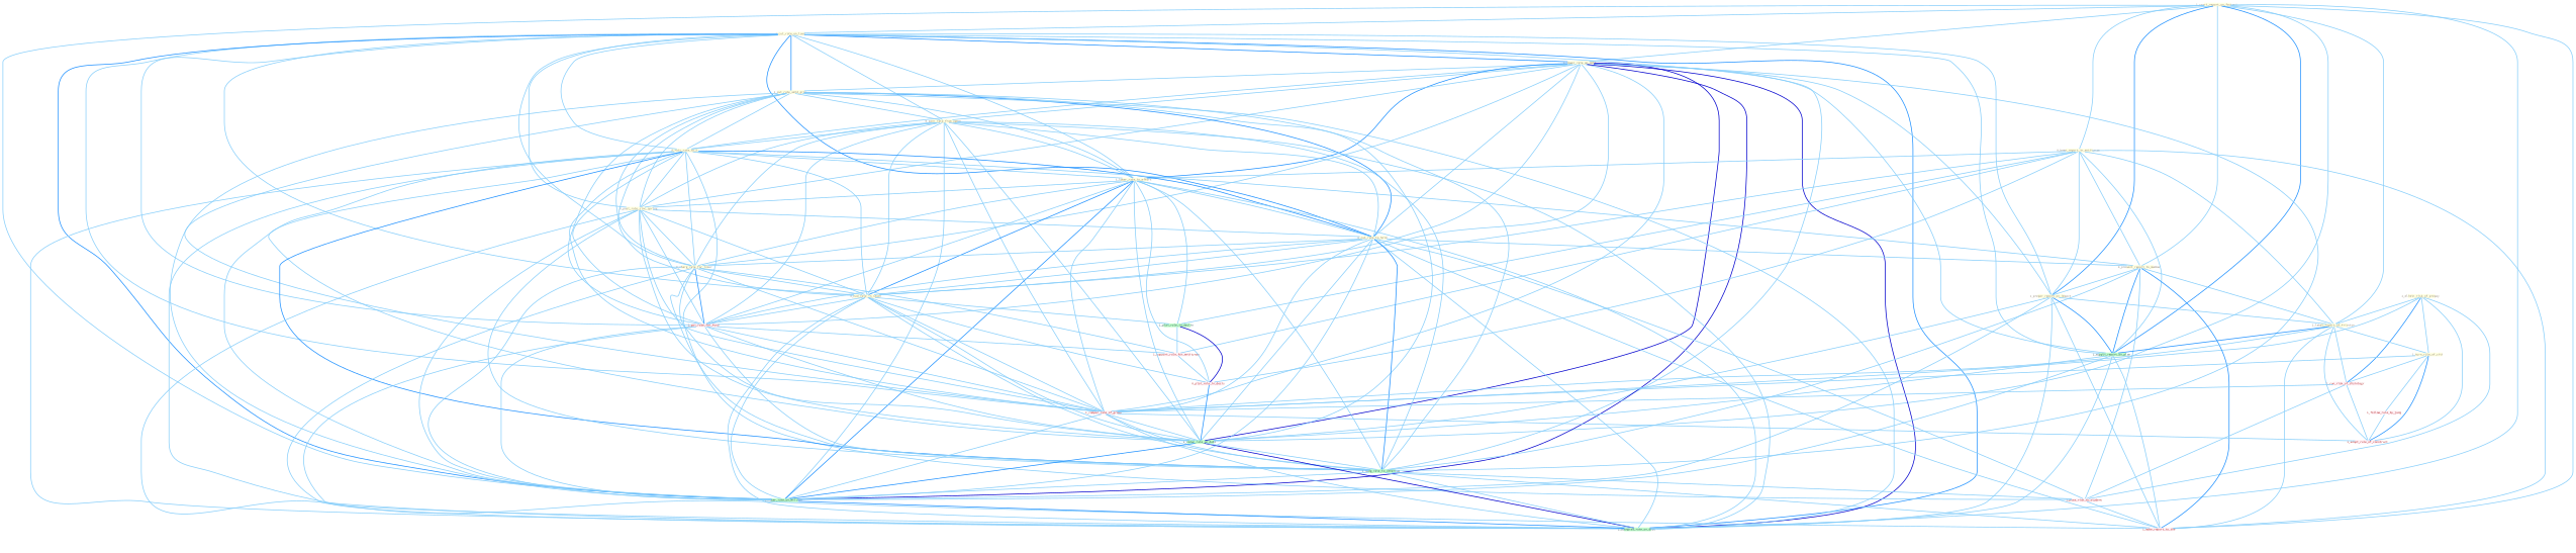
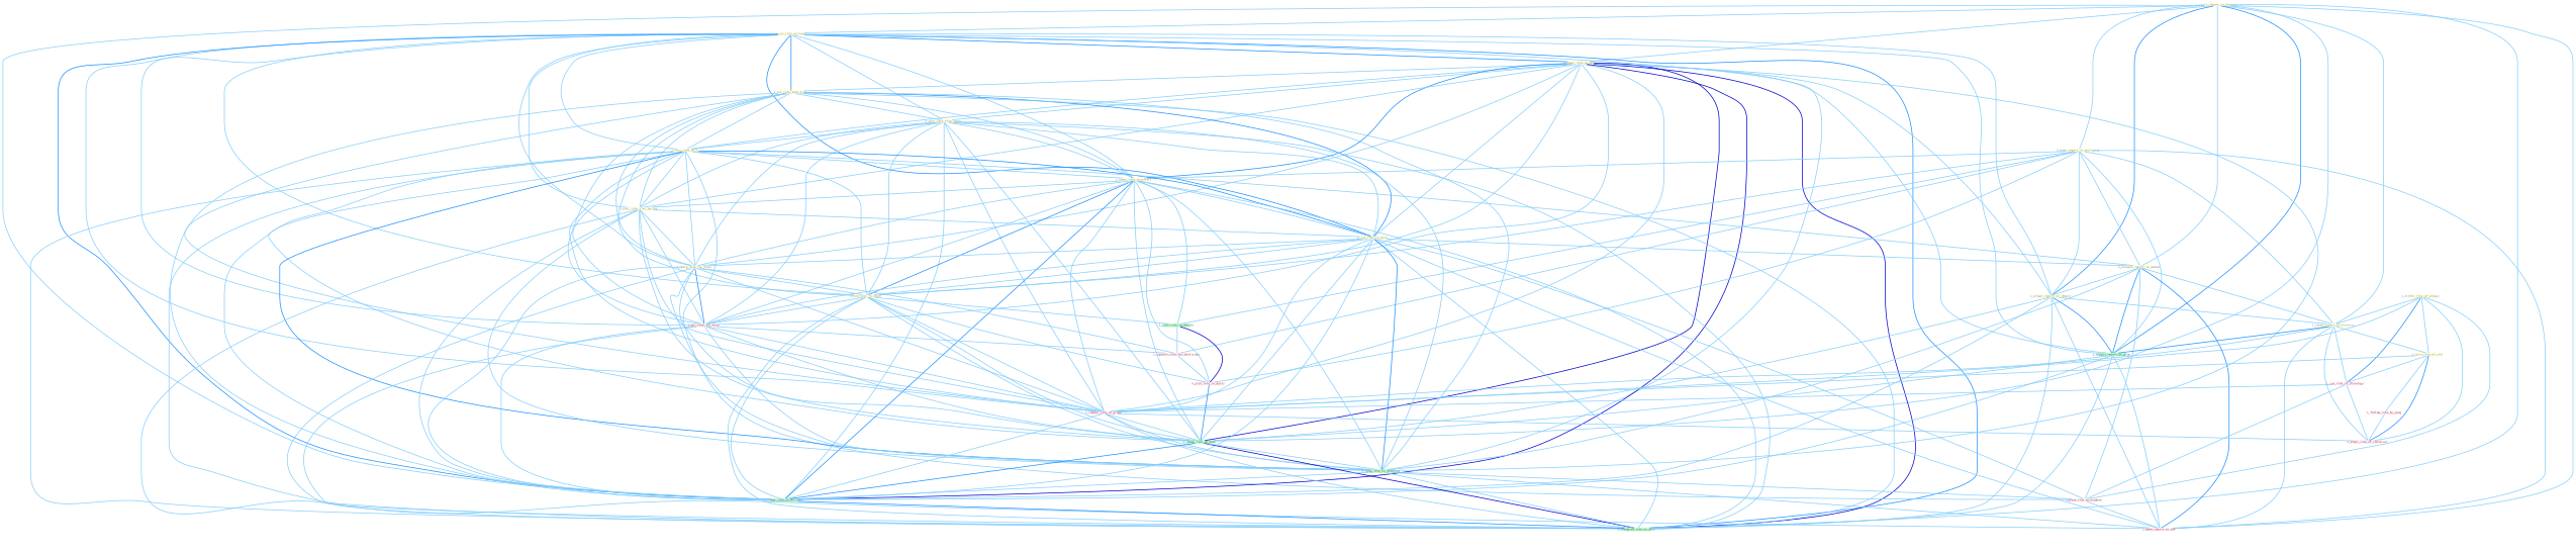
  graph {
    fontname="Source Code Pro"
    node [color="#ffffe0" fixedsize=true fontcolor="#8b7d6b" fontname="Source Code Pro" fontsize=4 shape=polygon style=filled]
    edge [color="#87cefa" fontname="Source Code Pro" w=1]
    "1_carri_report_on_factori " [height=.06 width=.5]
    "1_cut_rate_on_loan " [height=.06 width=.5]
    "1_lower_rate_on_debt " [height=.06 width=.5]
    "0_cut_rate_amid_grow " [height=.06 width=.5]
    "0_been_report_in_entitynam " [height=.06 width=.5]
    "0_earn_rate_from_agenc " [height=.06 width=.5]
    "0_rais_rate_to_% " [height=.06 width=.5]
    "1_elimin_risk_of_prepay " [height=.06 width=.5]
    "0_lower_rate_in_effort " [height=.06 width=.5]
    "0_post_rate_sinc_spring " [height=.06 width=.5]
    "0_cut_rate_to_hold " [height=.06 width=.5]
    "0_present_report_to_member " [height=.06 width=.5]
    "1_prepar_report_on_impact " [height=.06 width=.5]
    "0_charg_rate_for_insur " [height=.06 width=.5]
    "1_label_report_of_friction " [height=.06 width=.5]
    "0_had_rate_in_studi " [height=.06 width=.5]
    "1_turn_rule_of_citi " [height=.06 width=.5]
    "1_run_risk_of_disintegr " [color="#fff0f5" fontcolor="#b22222" height=.06 width=.5]
    "1_pai_rate_for_fund " [color="#fff0f5" fontcolor="#b22222" height=.06 width=.5]
    "1_follow_rule_by_judg " [color="#fff0f5" fontcolor="#b22222" height=.06 width=.5]
    "1_compar_rate_of_group " [color="#fff0f5" fontcolor="#b22222" height=.06 width=.5]
    "1_support_role_for_entitynam " [color="#fff0f5" fontcolor="#b22222" height=.06 width=.5]
    "1_pose_risk_to_student " [color="#fff0f5" fontcolor="#b22222" height=.06 width=.5]
    "0_plai_role_in_decis " [color="#fff0f5" fontcolor="#b22222" height=.06 width=.5]
    "1_adopt_rule_of_construct " [color="#fff0f5" fontcolor="#b22222" height=.06 width=.5]
    "1_make_report_to_the " [color="#fff0f5" fontcolor="#b22222" height=.06 width=.5]
    "1_suppli_report_on_plan " [color="#BDFCC9" fontcolor="#2f4f4f" height=.06 width=.5]
    "1_reduc_rate_on_debt " [color="#BDFCC9" fontcolor="#2f4f4f" height=.06 width=.5]
    "1_lower_rate_on_million " [color="#BDFCC9" fontcolor="#2f4f4f" height=.06 width=.5]
    "1_downgrad_rate_on_debt " [color="#BDFCC9" fontcolor="#2f4f4f" height=.06 width=.5]
    "0_nudg_rate_to_othernum " [color="#BDFCC9" fontcolor="#2f4f4f" height=.06 width=.5]
    "1_plai_role_in_declin " [color="#BDFCC9" fontcolor="#2f4f4f" height=.06 width=.5]
    subgraph sub_1 {
      "1_carri_report_on_factori "
      "1_cut_rate_on_loan "
      "1_lower_rate_on_debt "
      "0_cut_rate_amid_grow "
      "0_been_report_in_entitynam "
      "0_earn_rate_from_agenc "
      "0_rais_rate_to_% "
      "1_elimin_risk_of_prepay "
      "0_lower_rate_in_effort "
      "0_post_rate_sinc_spring "
      "0_cut_rate_to_hold "
      "0_present_report_to_member "
      "1_prepar_report_on_impact "
      "0_charg_rate_for_insur "
      "1_label_report_of_friction "
      "0_had_rate_in_studi "
      "1_turn_rule_of_citi "
    }
    subgraph sub_2 {
      "1_run_risk_of_disintegr "
      "1_pai_rate_for_fund "
      "1_follow_rule_by_judg "
      "1_compar_rate_of_group "
      "1_support_role_for_entitynam "
      "1_pose_risk_to_student "
      "0_plai_role_in_decis "
      "1_adopt_rule_of_construct "
      "1_make_report_to_the "
    }
    "1_carri_report_on_factori " -- "1_cut_rate_on_loan "
    "1_carri_report_on_factori " -- "1_lower_rate_on_debt "
    "1_carri_report_on_factori " -- "0_been_report_in_entitynam "
    "1_carri_report_on_factori " -- "0_present_report_to_member "
    "1_carri_report_on_factori " -- "1_prepar_report_on_impact " [color="#1e90ff" w=2]
    "1_carri_report_on_factori " -- "1_label_report_of_friction "
    "1_carri_report_on_factori " -- "1_make_report_to_the "
    "1_carri_report_on_factori " -- "1_suppli_report_on_plan " [color="#1e90ff" w=2]
    "1_carri_report_on_factori " -- "1_reduc_rate_on_debt "
    "1_carri_report_on_factori " -- "1_lower_rate_on_million "
    "1_carri_report_on_factori " -- "1_downgrad_rate_on_debt "
    "1_cut_rate_on_loan " -- "1_lower_rate_on_debt " [color="#1e90ff" w=2]
    "1_cut_rate_on_loan " -- "0_cut_rate_amid_grow " [color="#1e90ff" w=2]
    "1_cut_rate_on_loan " -- "0_earn_rate_from_agenc "
    "1_cut_rate_on_loan " -- "0_rais_rate_to_% "
    "1_cut_rate_on_loan " -- "0_lower_rate_in_effort "
    "1_cut_rate_on_loan " -- "0_post_rate_sinc_spring "
    "1_cut_rate_on_loan " -- "0_cut_rate_to_hold " [color="#1e90ff" w=2]
    "1_cut_rate_on_loan " -- "1_prepar_report_on_impact "
    "1_cut_rate_on_loan " -- "0_charg_rate_for_insur "
    "1_cut_rate_on_loan " -- "0_had_rate_in_studi "
    "1_cut_rate_on_loan " -- "1_pai_rate_for_fund "
    "1_cut_rate_on_loan " -- "1_compar_rate_of_group "
    "1_cut_rate_on_loan " -- "1_suppli_report_on_plan "
    "1_cut_rate_on_loan " -- "1_lower_rate_on_million " [color="#1e90ff" w=2]
    "1_cut_rate_on_loan " -- "1_downgrad_rate_on_debt " [color="#1e90ff" w=2]
    "1_cut_rate_on_loan " -- "0_nudg_rate_to_othernum "
    "1_lower_rate_on_debt " -- "0_cut_rate_amid_grow "
    "1_lower_rate_on_debt " -- "0_earn_rate_from_agenc "
    "1_lower_rate_on_debt " -- "0_rais_rate_to_% "
    "1_lower_rate_on_debt " -- "0_lower_rate_in_effort " [color="#1e90ff" w=2]
    "1_lower_rate_on_debt " -- "0_post_rate_sinc_spring "
    "1_lower_rate_on_debt " -- "0_cut_rate_to_hold "
    "1_lower_rate_on_debt " -- "1_prepar_report_on_impact "
    "1_lower_rate_on_debt " -- "0_charg_rate_for_insur "
    "1_lower_rate_on_debt " -- "0_had_rate_in_studi "
    "1_lower_rate_on_debt " -- "1_pai_rate_for_fund "
    "1_lower_rate_on_debt " -- "1_compar_rate_of_group "
    "1_lower_rate_on_debt " -- "1_suppli_report_on_plan "
    "1_lower_rate_on_debt " -- "1_reduc_rate_on_debt " [color="#0000cd" w=3]
    "1_lower_rate_on_debt " -- "1_lower_rate_on_million " [color="#0000cd" w=3]
    "1_lower_rate_on_debt " -- "1_downgrad_rate_on_debt " [color="#0000cd" w=3]
    "1_lower_rate_on_debt " -- "0_nudg_rate_to_othernum "
    "0_cut_rate_amid_grow " -- "0_earn_rate_from_agenc "
    "0_cut_rate_amid_grow " -- "0_rais_rate_to_% "
    "0_cut_rate_amid_grow " -- "0_lower_rate_in_effort "
    "0_cut_rate_amid_grow " -- "0_post_rate_sinc_spring "
    "0_cut_rate_amid_grow " -- "0_cut_rate_to_hold " [color="#1e90ff" w=2]
    "0_cut_rate_amid_grow " -- "0_charg_rate_for_insur "
    "0_cut_rate_amid_grow " -- "0_had_rate_in_studi "
    "0_cut_rate_amid_grow " -- "1_pai_rate_for_fund "
    "0_cut_rate_amid_grow " -- "1_compar_rate_of_group "
-   "0_cut_rate_amid_grow " -- "1_reduc_rate_on_debt "
    "0_cut_rate_amid_grow " -- "1_lower_rate_on_million "
    "0_cut_rate_amid_grow " -- "1_downgrad_rate_on_debt "
    "0_cut_rate_amid_grow " -- "0_nudg_rate_to_othernum "
    "0_been_report_in_entitynam " -- "0_lower_rate_in_effort "
    "0_been_report_in_entitynam " -- "0_present_report_to_member "
    "0_been_report_in_entitynam " -- "1_prepar_report_on_impact "
    "0_been_report_in_entitynam " -- "1_label_report_of_friction "
    "0_been_report_in_entitynam " -- "0_had_rate_in_studi "
    "0_been_report_in_entitynam " -- "1_support_role_for_entitynam "
    "0_been_report_in_entitynam " -- "0_plai_role_in_decis "
    "0_been_report_in_entitynam " -- "1_make_report_to_the "
    "0_been_report_in_entitynam " -- "1_suppli_report_on_plan "
    "0_been_report_in_entitynam " -- "1_plai_role_in_declin "
    "0_earn_rate_from_agenc " -- "0_rais_rate_to_% "
    "0_earn_rate_from_agenc " -- "0_lower_rate_in_effort "
    "0_earn_rate_from_agenc " -- "0_post_rate_sinc_spring "
    "0_earn_rate_from_agenc " -- "0_cut_rate_to_hold "
    "0_earn_rate_from_agenc " -- "0_charg_rate_for_insur "
    "0_earn_rate_from_agenc " -- "0_had_rate_in_studi "
    "0_earn_rate_from_agenc " -- "1_pai_rate_for_fund "
    "0_earn_rate_from_agenc " -- "1_compar_rate_of_group "
    "0_earn_rate_from_agenc " -- "1_reduc_rate_on_debt "
    "0_earn_rate_from_agenc " -- "1_lower_rate_on_million "
    "0_earn_rate_from_agenc " -- "1_downgrad_rate_on_debt "
    "0_earn_rate_from_agenc " -- "0_nudg_rate_to_othernum "
    "0_rais_rate_to_% " -- "0_lower_rate_in_effort "
    "0_rais_rate_to_% " -- "0_post_rate_sinc_spring "
    "0_rais_rate_to_% " -- "0_cut_rate_to_hold " [color="#1e90ff" w=2]
    "0_rais_rate_to_% " -- "0_present_report_to_member "
    "0_rais_rate_to_% " -- "0_charg_rate_for_insur "
    "0_rais_rate_to_% " -- "0_had_rate_in_studi "
    "0_rais_rate_to_% " -- "1_pai_rate_for_fund "
    "0_rais_rate_to_% " -- "1_compar_rate_of_group "
    "0_rais_rate_to_% " -- "1_pose_risk_to_student "
    "0_rais_rate_to_% " -- "1_make_report_to_the "
    "0_rais_rate_to_% " -- "1_reduc_rate_on_debt "
    "0_rais_rate_to_% " -- "1_lower_rate_on_million "
    "0_rais_rate_to_% " -- "1_downgrad_rate_on_debt "
    "0_rais_rate_to_% " -- "0_nudg_rate_to_othernum " [color="#1e90ff" w=2]
    "1_elimin_risk_of_prepay " -- "1_label_report_of_friction "
    "1_elimin_risk_of_prepay " -- "1_turn_rule_of_citi "
    "1_elimin_risk_of_prepay " -- "1_run_risk_of_disintegr " [color="#1e90ff" w=2]
    "1_elimin_risk_of_prepay " -- "1_compar_rate_of_group "
    "1_elimin_risk_of_prepay " -- "1_pose_risk_to_student "
    "1_elimin_risk_of_prepay " -- "1_adopt_rule_of_construct "
    "0_lower_rate_in_effort " -- "0_post_rate_sinc_spring "
    "0_lower_rate_in_effort " -- "0_cut_rate_to_hold "
    "0_lower_rate_in_effort " -- "0_charg_rate_for_insur "
    "0_lower_rate_in_effort " -- "0_had_rate_in_studi " [color="#1e90ff" w=2]
    "0_lower_rate_in_effort " -- "1_pai_rate_for_fund "
    "0_lower_rate_in_effort " -- "1_compar_rate_of_group "
    "0_lower_rate_in_effort " -- "0_plai_role_in_decis "
    "0_lower_rate_in_effort " -- "1_reduc_rate_on_debt "
    "0_lower_rate_in_effort " -- "1_lower_rate_on_million " [color="#1e90ff" w=2]
    "0_lower_rate_in_effort " -- "1_downgrad_rate_on_debt "
    "0_lower_rate_in_effort " -- "0_nudg_rate_to_othernum "
    "0_lower_rate_in_effort " -- "1_plai_role_in_declin "
    "0_post_rate_sinc_spring " -- "0_cut_rate_to_hold "
    "0_post_rate_sinc_spring " -- "0_charg_rate_for_insur "
-   "0_post_rate_sinc_spring " -- "0_had_rate_in_studi "
    "0_post_rate_sinc_spring " -- "1_pai_rate_for_fund "
    "0_post_rate_sinc_spring " -- "1_compar_rate_of_group "
    "0_post_rate_sinc_spring " -- "1_reduc_rate_on_debt "
    "0_post_rate_sinc_spring " -- "1_lower_rate_on_million "
    "0_post_rate_sinc_spring " -- "1_downgrad_rate_on_debt "
    "0_post_rate_sinc_spring " -- "0_nudg_rate_to_othernum "
    "0_cut_rate_to_hold " -- "0_present_report_to_member "
    "0_cut_rate_to_hold " -- "0_charg_rate_for_insur "
    "0_cut_rate_to_hold " -- "0_had_rate_in_studi "
    "0_cut_rate_to_hold " -- "1_pai_rate_for_fund "
    "0_cut_rate_to_hold " -- "1_compar_rate_of_group "
    "0_cut_rate_to_hold " -- "1_pose_risk_to_student "
    "0_cut_rate_to_hold " -- "1_make_report_to_the "
    "0_cut_rate_to_hold " -- "1_reduc_rate_on_debt "
    "0_cut_rate_to_hold " -- "1_lower_rate_on_million "
    "0_cut_rate_to_hold " -- "1_downgrad_rate_on_debt "
    "0_cut_rate_to_hold " -- "0_nudg_rate_to_othernum " [color="#1e90ff" w=2]
    "0_present_report_to_member " -- "1_prepar_report_on_impact "
    "0_present_report_to_member " -- "1_label_report_of_friction "
    "0_present_report_to_member " -- "1_pose_risk_to_student "
    "0_present_report_to_member " -- "1_make_report_to_the " [color="#1e90ff" w=2]
    "0_present_report_to_member " -- "1_suppli_report_on_plan " [color="#1e90ff"]
    "0_present_report_to_member " -- "0_nudg_rate_to_othernum "
    "1_prepar_report_on_impact " -- "1_label_report_of_friction "
    "1_prepar_report_on_impact " -- "1_make_report_to_the "
    "1_prepar_report_on_impact " -- "1_suppli_report_on_plan " [color="#1e90ff" w=2]
    "1_prepar_report_on_impact " -- "1_reduc_rate_on_debt "
    "1_prepar_report_on_impact " -- "1_lower_rate_on_million "
    "1_prepar_report_on_impact " -- "1_downgrad_rate_on_debt "
    "0_charg_rate_for_insur " -- "0_had_rate_in_studi "
    "0_charg_rate_for_insur " -- "1_pai_rate_for_fund " [color="#1e90ff" w=2]
    "0_charg_rate_for_insur " -- "1_compar_rate_of_group "
    "0_charg_rate_for_insur " -- "1_support_role_for_entitynam "
    "0_charg_rate_for_insur " -- "1_reduc_rate_on_debt "
    "0_charg_rate_for_insur " -- "1_lower_rate_on_million "
    "0_charg_rate_for_insur " -- "1_downgrad_rate_on_debt "
    "0_charg_rate_for_insur " -- "0_nudg_rate_to_othernum "
    "1_label_report_of_friction " -- "1_turn_rule_of_citi "
    "1_label_report_of_friction " -- "1_run_risk_of_disintegr "
    "1_label_report_of_friction " -- "1_compar_rate_of_group "
    "1_label_report_of_friction " -- "1_adopt_rule_of_construct "
    "1_label_report_of_friction " -- "1_make_report_to_the "
    "1_label_report_of_friction " -- "1_suppli_report_on_plan " [color="#1e90ff"]
    "0_had_rate_in_studi " -- "1_pai_rate_for_fund "
    "0_had_rate_in_studi " -- "1_compar_rate_of_group "
    "0_had_rate_in_studi " -- "0_plai_role_in_decis "
    "0_had_rate_in_studi " -- "1_reduc_rate_on_debt "
    "0_had_rate_in_studi " -- "1_lower_rate_on_million "
    "0_had_rate_in_studi " -- "1_downgrad_rate_on_debt "
    "0_had_rate_in_studi " -- "0_nudg_rate_to_othernum "
    "0_had_rate_in_studi " -- "1_plai_role_in_declin "
    "1_turn_rule_of_citi " -- "1_run_risk_of_disintegr "
    "1_turn_rule_of_citi " -- "1_follow_rule_by_judg "
    "1_turn_rule_of_citi " -- "1_compar_rate_of_group "
    "1_turn_rule_of_citi " -- "1_adopt_rule_of_construct " [color="#1e90ff" w=2]
    "1_run_risk_of_disintegr " -- "1_compar_rate_of_group "
    "1_run_risk_of_disintegr " -- "1_pose_risk_to_student "
    "1_run_risk_of_disintegr " -- "1_adopt_rule_of_construct "
    "1_pai_rate_for_fund " -- "1_compar_rate_of_group "
    "1_pai_rate_for_fund " -- "1_support_role_for_entitynam "
    "1_pai_rate_for_fund " -- "1_reduc_rate_on_debt "
    "1_pai_rate_for_fund " -- "1_lower_rate_on_million "
    "1_pai_rate_for_fund " -- "1_downgrad_rate_on_debt "
    "1_pai_rate_for_fund " -- "0_nudg_rate_to_othernum "
    "1_follow_rule_by_judg " -- "1_adopt_rule_of_construct "
    "1_compar_rate_of_group " -- "1_adopt_rule_of_construct "
    "1_compar_rate_of_group " -- "1_reduc_rate_on_debt "
    "1_compar_rate_of_group " -- "1_lower_rate_on_million "
    "1_compar_rate_of_group " -- "1_downgrad_rate_on_debt "
    "1_compar_rate_of_group " -- "0_nudg_rate_to_othernum "
    "1_support_role_for_entitynam " -- "0_plai_role_in_decis "
    "1_pose_risk_to_student " -- "1_make_report_to_the "
    "0_plai_role_in_decis " -- "1_reduc_rate_on_debt " [color="#1e90ff" w=2]
    "1_suppli_report_on_plan " -- "1_make_report_to_the "
    "1_suppli_report_on_plan " -- "1_reduc_rate_on_debt "
    "1_suppli_report_on_plan " -- "1_lower_rate_on_million "
    "1_suppli_report_on_plan " -- "1_downgrad_rate_on_debt "
    "1_reduc_rate_on_debt " -- "1_lower_rate_on_million " [color="#1e90ff" w=2]
    "1_reduc_rate_on_debt " -- "1_downgrad_rate_on_debt " [color="#0000cd" w=3]
    "1_reduc_rate_on_debt " -- "0_nudg_rate_to_othernum "
    "1_lower_rate_on_million " -- "1_downgrad_rate_on_debt " [color="#1e90ff" w=2]
    "0_nudg_rate_to_othernum " -- "1_pose_risk_to_student "
    "0_nudg_rate_to_othernum " -- "1_make_report_to_the "
    "0_nudg_rate_to_othernum " -- "1_lower_rate_on_million "
    "0_nudg_rate_to_othernum " -- "1_downgrad_rate_on_debt "
    "1_plai_role_in_declin " -- "1_support_role_for_entitynam "
    "1_plai_role_in_declin " -- "0_plai_role_in_decis " [color="#0000cd" w=3]
  }
